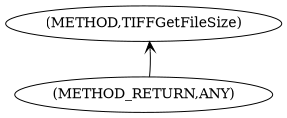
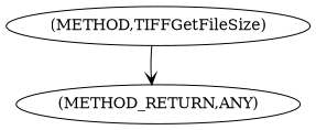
  digraph {
    n1 [label=<(METHOD,TIFFGetFileSize)>]
    n2 [label=<(METHOD_RETURN,ANY)>]
-   n2 -> n1 [arrowhead=vee]
+   n1 -> n2 [arrowhead=vee]
  }
